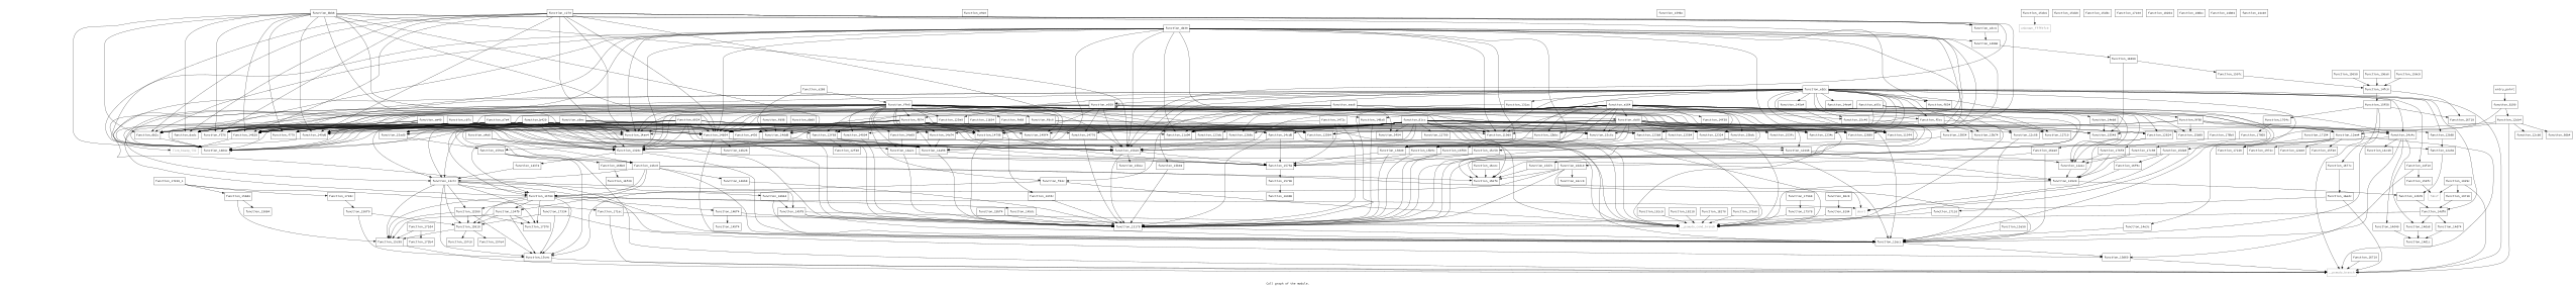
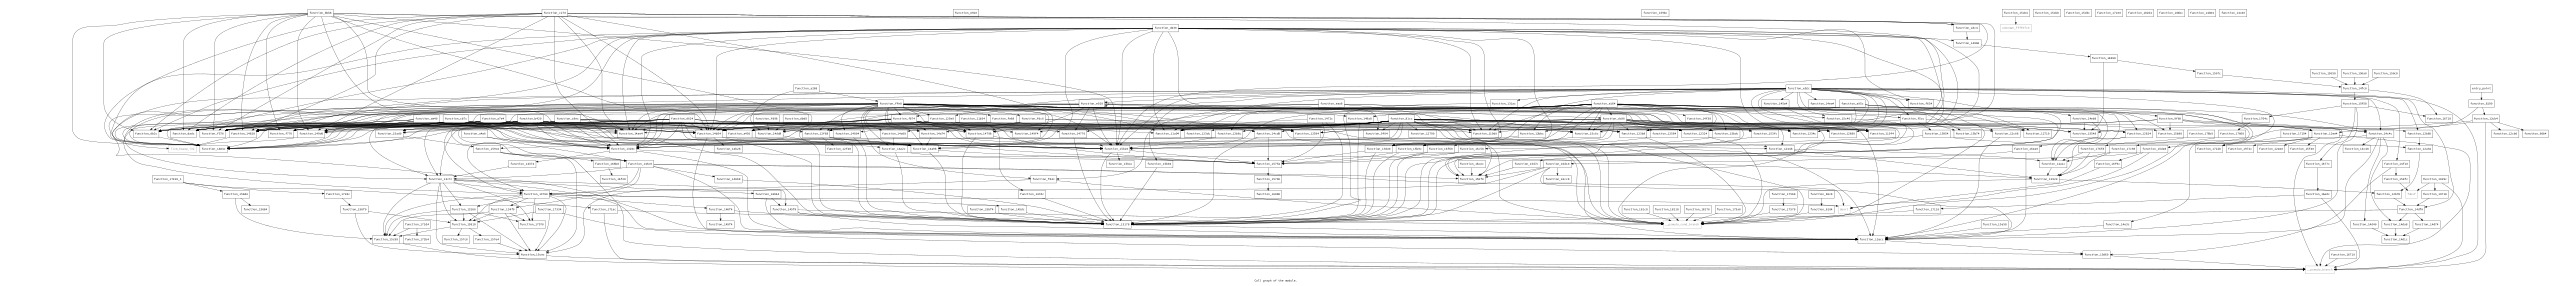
  digraph {
    fontname="Source Code Pro"
    label="Call graph of the module."
    node [fontname="Source Code Pro" shape=record]
    edge [fontname="Source Code Pro"]
    n1 [label="{function_c8ec}"]
    n2 [label="{function_f570}"]
    n3 [label="{function_f770}"]
    n4 [label="{function_1320c}"]
    n5 [label="{function_14770}"]
    n6 [label="{function_14798}"]
    n7 [label="{function_14828}"]
    n8 [label="{function_1484c}"]
    n9 [label="{function_149d0}"]
    n10 [label="{function_14a74}"]
    n11 [label="{function_14b54}"]
    n12 [label="{function_a430}"]
    n13 [label="{function_12ecc}"]
    n14 [label="{function_12920}"]
    n15 [label="{function_14374}"]
    n16 [label="{function_13178}"]
    n17 [label="{function_15754}"]
    n18 [color=gray50 fontcolor=gray50 label="{llvm_bswap_i32}"]
    n19 [label="{function_14a98}"]
    n20 [color=gray50 fontcolor=gray50 label="{__pseudo_cond_branch}"]
    n21 [label="{function_14b28}"]
    n22 [label="{function_12448}"]
    n23 [label="{function_fe88}"]
    n24 [label="{function_12324}"]
    n25 [label="{function_12394}"]
    n26 [label="{function_13c7c}"]
    n27 [label="{function_143c8}"]
    n28 [label="{function_13780}"]
    n29 [label="{function_15c98}"]
    n30 [label="{function_15818}"]
    n31 [label="{function_15cec}"]
    n32 [label="{function_16b44}"]
    n33 [label="{function_145f8}"]
    n34 [label="{function_17570}"]
    n35 [label="{function_13260}"]
    n36 [label="{function_150f0}"]
    n37 [color=gray50 fontcolor=gray50 label="{abort}"]
    n38 [label="{function_134f0}"]
    n39 [label="{function_146b8}"]
    n40 [label="{function_e928}"]
    n41 [label="{function_dc00}"]
    n42 [label="{function_15b20}"]
    n43 [label="{function_15c0c}"]
    n44 [label="{function_12f68}"]
    n45 [label="{function_149a8}"]
    n46 [label="{function_14ae4}"]
    n47 [label="{function_119f4}"]
    n48 [label="{function_11a94}"]
    n49 [label="{function_119d0}"]
    n50 [label="{function_149f4}"]
    n51 [label="{function_14dd8}"]
    n52 [label="{function_1234c}"]
    n53 [label="{function_123b8}"]
    n54 [label="{function_130e0}"]
    n55 [label="{function_12680}"]
    n56 [label="{function_12bbc}"]
    n57 [label="{function_15548}"]
    n58 [label="{function_15bdc}"]
    n59 [label="{function_12584}"]
    n60 [label="{function_12824}"]
    n61 [label="{function_12b8c}"]
    n62 [label="{function_12c08}"]
    n63 [label="{function_15b1c}"]
    n64 [label="{function_16f60}"]
    n65 [label="{function_15d60}"]
    n66 [label="{function_12f48}"]
    n67 [label="{function_eaa8}"]
    n68 [label="{function_f874}"]
    n69 [label="{function_f84c}"]
    n70 [label="{function_12a1c}"]
    n71 [label="{function_14cd8}"]
    n72 [label="{function_d024}"]
    n73 [label="{function_dadc}"]
    n74 [label="{function_db2c}"]
    n75 [label="{function_ffe8}"]
    n76 [label="{function_f5cc}"]
    n77 [label="{function_fdc0}"]
    n78 [label="{function_153fc}"]
    n79 [label="{function_15ad0}"]
    n80 [label="{function_123dc}"]
    n81 [label="{function_125e0}"]
    n82 [label="{function_12ee4}"]
    n83 [label="{function_14804}"]
    n84 [label="{function_14a08}"]
    n85 [label="{function_14a2c}"]
    n86 [label="{function_14c4c}"]
    n87 [label="{function_15954}"]
    n88 [label="{function_15b74}"]
    n89 [label="{function_15b88}"]
    n90 [label="{function_159c4}"]
    n91 [label="{function_147dc}"]
    n92 [color=gray50 fontcolor=gray50 label="{__pseudo_branch}"]
    n93 [label="{function_15f40}"]
    n94 [label="{function_17228}"]
    n95 [label="{function_1972c}"]
    n96 [label="{function_12ee0}"]
    n97 [label="{function_14da8}"]
    n98 [label="{function_14c48}"]
    n99 [label="{function_14d40}"]
    n100 [label="{function_dbd8}"]
    n101 [label="{function_eb2c}"]
    n102 [label="{function_f634}"]
    n103 [label="{function_14df0}"]
    n104 [label="{function_14e3c}"]
    n105 [label="{function_14ea4}"]
    n106 [label="{function_14eb8}"]
    n107 [label="{function_14f10}"]
    n108 [label="{function_15b04}"]
    n109 [label="{function_15c40}"]
    n110 [label="{function_15c58}"]
    n111 [label="{function_12710}"]
    n112 [label="{function_12b60}"]
    n113 [label="{function_131ac}"]
    n114 [label="{function_145a4}"]
    n115 [label="{function_14d74}"]
    n116 [label="{function_16ea0}"]
    n117 [label="{function_158fc}"]
    n118 [label="{function_12a34}"]
    n119 [label="{function_d430}"]
    n120 [label="{function_15b9c}"]
    n121 [label="{function_14860}"]
    n122 [label="{function_9f04}"]
    n123 [label="{function_14888}"]
    n124 [label="{function_b420}"]
    n125 [label="{function_cb7c}"]
    n126 [label="{function_ae40}"]
    n127 [label="{function_e164}"]
    n128 [label="{function_14f38}"]
    n129 [label="{function_145dc}"]
    n130 [label="{function_146f4}"]
    n131 [label="{function_fd98}"]
    n132 [label="{function_e910}"]
    n133 [label="{function_bbb8}"]
    n134 [label="{function_a3c4}"]
    n135 [label="{function_14d1c}"]
    n136 [label="{function_16d10}"]
    n137 [color=gray50 fontcolor=gray50 label="{fabsf}"]
    n138 [label="{function_14fc0}"]
    n139 [label="{function_15f58}"]
    n140 [label="{function_16718}"]
    n141 [label="{function_1677c}"]
    n142 [label="{function_1764c}"]
    n143 [label="{function_15058}"]
    n144 [label="{function_1507c}"]
    n145 [label="{function_150a0}"]
    n146 [label="{function_15664}"]
    n147 [label="{function_15684}"]
    n148 [label="{function_156f0}"]
    n149 [label="{function_157c0}"]
    n150 [label="{function_157e4}"]
    n151 [label="{function_15790}"]
    n152 [label="{function_16888}"]
    n153 [label="{function_168b8}"]
    n154 [label="{function_12b78}"]
    n155 [label="{function_159bc}"]
    n156 [label="{function_16f28}"]
    n157 [label="{function_15a58}"]
    n158 [label="{function_15bf4}"]
    n159 [label="{function_15cb4}"]
    n160 [color=gray50 fontcolor=gray50 label="{unknown_ffff0fc0}"]
    n161 [label="{function_15d18}"]
    n162 [label="{function_15d3c}"]
    n163 [label="{function_15d7c}"]
    n164 [label="{function_15de8}"]
    n165 [label="{function_16f9c}"]
    n166 [label="{function_16edc}"]
    n167 [label="{function_17668}"]
    n168 [label="{function_16710}"]
    n169 [label="{function_17110}"]
    n170 [label="{function_16cc8}"]
    n171 [label="{function_16cec}"]
    n172 [label="{function_17100}"]
    n173 [label="{function_17194}"]
    n174 [label="{function_171ac}"]
    n175 [label="{function_17228_1}"]
    n176 [label="{function_1728c}"]
    n177 [label="{function_172b4}"]
    n178 [label="{function_172d4}"]
    n179 [label="{function_17334}"]
    n180 [label="{function_173a0}"]
    n181 [label="{function_17568}"]
    n182 [label="{function_17578}"]
    n183 [label="{function_17c98}"]
    n184 [label="{function_176b0}"]
    n185 [label="{function_176f8}"]
    n186 [label="{function_181c8}"]
    n187 [label="{function_18218}"]
    n188 [label="{function_18264}"]
    n189 [label="{function_18270}"]
    n190 [label="{function_1829c}"]
    n191 [label="{function_19718}"]
    n192 [label="{function_184bc}"]
    n193 [label="{function_11b34}"]
    n194 [label="{function_12790}"]
    n195 [label="{function_12cb0}"]
    n196 [label="{function_150c8}"]
    n197 [label="{function_12cb4}"]
    n198 [label="{function_80b4}"]
    n199 [label="{function_145f4}"]
    n200 [label="{function_1472c}"]
    n201 [label="{function_14b04}"]
    n202 [label="{function_14c40}"]
    n203 [label="{function_80c8}"]
    n204 [label="{function_8104}"]
    n205 [label="{entry_point}"]
    n206 [label="{function_8190}"]
    n207 [label="{function_81cc}"]
    n208 [label="{function_c270}"]
    n209 [label="{function_9f60}"]
    n210 [label="{function_a05c}"]
    n211 [label="{function_a268}"]
    n212 [label="{function_a4a0}"]
    n213 [label="{function_a7e4}"]
    n1 -> n2
    n1 -> n3
    n1 -> n4
    n1 -> n5
    n1 -> n6
    n1 -> n7
    n1 -> n8
    n1 -> n9
    n1 -> n10
    n1 -> n11
    n1 -> n12
    n4 -> n13
    n4 -> n14
    n4 -> n15
    n5 -> n16
    n6 -> n16
    n6 -> n17
    n7 -> n18
    n9 -> n18
    n10 -> n19
    n11 -> n13
    n11 -> n16
    n11 -> n20
    n11 -> n21
    n12 -> n22
    n13 -> n65
    n14 -> n20
    n14 -> n154
    n15 -> n26
    n16 -> n13
    n17 -> n151
    n19 -> n16
    n19 -> n17
    n22 -> n14
    n22 -> n70
    n23 -> n24
    n23 -> n25
    n23 -> n26
    n23 -> n27
    n24 -> n20
    n25 -> n20
    n26 -> n13
    n26 -> n28
    n26 -> n29
    n26 -> n30
    n26 -> n31
    n26 -> n32
    n26 -> n33
    n26 -> n34
    n26 -> n35
    n27 -> n13
    n27 -> n26
    n27 -> n28
    n27 -> n36
    n27 -> n37
    n27 -> n38
    n27 -> n39
    n28 -> n29
    n28 -> n30
    n28 -> n31
    n28 -> n34
    n28 -> n35
    n28 -> n37
    n28 -> n38
    n28 -> n129
    n28 -> n130
    n29 -> n92
    n30 -> n29
    n30 -> n149
    n30 -> n150
    n31 -> n92
    n32 -> n13
    n32 -> n33
    n33 -> n13
    n33 -> n16
    n33 -> n20
    n35 -> n29
    n35 -> n30
    n35 -> n31
    n35 -> n34
    n38 -> n29
    n38 -> n30
    n38 -> n31
    n38 -> n34
    n39 -> n16
    n40 -> n5
    n40 -> n6
    n40 -> n7
    n40 -> n8
    n40 -> n11
    n40 -> n13
    n40 -> n40
    n40 -> n41
    n40 -> n42
    n40 -> n43
    n40 -> n44
    n40 -> n45
    n40 -> n46
    n41 -> n22
    n41 -> n24
    n41 -> n42
    n41 -> n43
    n41 -> n47
    n41 -> n48
    n41 -> n49
    n41 -> n50
    n41 -> n51
    n41 -> n52
    n41 -> n53
    n41 -> n54
    n41 -> n55
    n41 -> n56
    n41 -> n57
    n41 -> n58
    n41 -> n59
    n41 -> n60
    n41 -> n61
    n41 -> n62
    n42 -> n16
    n42 -> n17
    n42 -> n63
    n43 -> n64
    n44 -> n16
    n44 -> n17
    n44 -> n20
    n44 -> n66
    n45 -> n16
    n46 -> n16
    n51 -> n16
    n53 -> n20
    n54 -> n16
    n54 -> n17
    n56 -> n4
    n56 -> n54
    n58 -> n16
    n59 -> n120
    n60 -> n14
    n60 -> n70
    n61 -> n28
    n61 -> n42
    n62 -> n13
    n64 -> n16
    n64 -> n17
    n65 -> n92
    n67 -> n2
    n67 -> n47
    n67 -> n49
    n67 -> n68
    n67 -> n69
    n67 -> n70
    n68 -> n2
    n68 -> n4
    n68 -> n6
    n68 -> n7
    n68 -> n8
    n68 -> n10
    n68 -> n11
    n68 -> n20
    n68 -> n24
    n68 -> n27
    n68 -> n28
    n68 -> n42
    n68 -> n43
    n68 -> n44
    n68 -> n50
    n68 -> n53
    n68 -> n71
    n69 -> n20
    n69 -> n28
    n70 -> n14
    n71 -> n16
    n71 -> n17
    n72 -> n2
    n72 -> n4
    n72 -> n7
    n72 -> n8
    n72 -> n9
    n72 -> n11
    n72 -> n12
    n72 -> n19
    n72 -> n25
    n72 -> n42
    n72 -> n46
    n72 -> n48
    n72 -> n49
    n72 -> n73
    n72 -> n74
    n74 -> n8
    n75 -> n2
    n75 -> n4
    n75 -> n6
    n75 -> n7
    n75 -> n8
    n75 -> n10
    n75 -> n11
    n75 -> n13
    n75 -> n18
    n75 -> n19
    n75 -> n20
    n75 -> n23
    n75 -> n36
    n75 -> n42
    n75 -> n44
    n75 -> n46
    n75 -> n47
    n75 -> n48
    n75 -> n49
    n75 -> n50
    n75 -> n68
    n75 -> n69
    n75 -> n70
    n75 -> n71
    n75 -> n73
    n75 -> n74
    n75 -> n76
    n75 -> n77
    n75 -> n78
    n75 -> n79
    n75 -> n80
    n75 -> n81
    n75 -> n82
    n75 -> n83
    n75 -> n84
    n75 -> n85
    n75 -> n86
    n76 -> n79
    n76 -> n87
    n76 -> n88
    n76 -> n89
    n77 -> n6
    n77 -> n11
    n77 -> n20
    n77 -> n44
    n77 -> n53
+   n78 -> n36
    n79 -> n90
    n81 -> n6
    n81 -> n7
    n81 -> n8
    n81 -> n11
    n81 -> n13
    n81 -> n42
    n81 -> n91
    n82 -> n92
    n82 -> n93
    n82 -> n94
    n82 -> n95
    n82 -> n96
    n83 -> n16
    n84 -> n85
    n85 -> n16
    n85 -> n17
    n86 -> n16
    n86 -> n65
    n86 -> n97
    n86 -> n98
    n86 -> n99
    n87 -> n90
    n87 -> n118
    n90 -> n31
    n90 -> n92
    n90 -> n153
    n91 -> n16
    n97 -> n135
    n99 -> n135
    n100 -> n51
    n101 -> n2
    n101 -> n7
    n101 -> n8
    n101 -> n24
    n101 -> n36
    n101 -> n40
    n101 -> n42
    n101 -> n47
    n101 -> n48
    n101 -> n49
    n101 -> n52
    n101 -> n53
    n101 -> n54
    n101 -> n76
    n101 -> n81
    n101 -> n86
    n101 -> n92
    n101 -> n102
    n101 -> n103
    n101 -> n104
    n101 -> n105
    n101 -> n106
    n101 -> n107
    n101 -> n108
    n101 -> n109
    n101 -> n110
    n101 -> n111
    n101 -> n112
    n101 -> n113
    n101 -> n114
    n102 -> n36
    n103 -> n16
    n103 -> n97
    n103 -> n115
    n104 -> n13
    n106 -> n57
    n106 -> n116
    n107 -> n13
    n107 -> n117
    n108 -> n16
    n109 -> n16
    n110 -> n16
    n110 -> n17
    n112 -> n118
    n113 -> n16
    n114 -> n16
    n115 -> n135
    n116 -> n13
    n116 -> n136
    n117 -> n137
    n118 -> n154
    n119 -> n2
    n119 -> n4
    n119 -> n7
    n119 -> n8
    n119 -> n11
    n119 -> n12
    n119 -> n19
    n119 -> n24
    n119 -> n25
    n119 -> n42
    n119 -> n46
    n119 -> n47
    n119 -> n48
    n119 -> n49
    n119 -> n54
    n119 -> n55
    n119 -> n73
    n119 -> n74
    n119 -> n102
    n119 -> n120
    n119 -> n121
    n119 -> n122
    n120 -> n16
    n120 -> n17
    n121 -> n123
    n123 -> n57
    n123 -> n144
    n124 -> n2
    n124 -> n3
    n124 -> n4
    n124 -> n6
    n124 -> n7
    n124 -> n8
    n124 -> n9
    n124 -> n11
    n124 -> n12
    n124 -> n19
    n124 -> n26
    n124 -> n42
    n124 -> n44
    n124 -> n46
    n124 -> n73
    n124 -> n74
    n124 -> n79
    n124 -> n85
    n125 -> n2
    n125 -> n3
    n125 -> n4
    n125 -> n7
    n125 -> n8
    n125 -> n9
    n125 -> n11
    n125 -> n12
    n125 -> n19
    n125 -> n42
    n125 -> n46
    n125 -> n73
    n125 -> n74
    n126 -> n2
    n126 -> n3
    n126 -> n4
    n126 -> n7
    n126 -> n8
    n126 -> n9
    n126 -> n11
    n126 -> n12
    n126 -> n19
    n126 -> n42
    n126 -> n46
    n126 -> n73
    n126 -> n74
    n127 -> n5
    n127 -> n8
    n127 -> n11
    n127 -> n20
    n127 -> n26
    n127 -> n41
    n127 -> n42
    n127 -> n43
    n127 -> n45
    n127 -> n47
    n127 -> n48
    n127 -> n49
    n127 -> n51
    n127 -> n52
    n127 -> n53
    n127 -> n54
    n127 -> n55
    n127 -> n56
    n127 -> n58
    n127 -> n60
    n127 -> n61
    n127 -> n62
    n127 -> n79
    n127 -> n86
    n127 -> n88
    n127 -> n89
    n127 -> n109
    n127 -> n111
    n127 -> n120
    n127 -> n128
    n129 -> n16
    n130 -> n16
    n130 -> n199
    n131 -> n51
    n133 -> n2
    n133 -> n3
    n133 -> n4
    n133 -> n7
    n133 -> n8
    n133 -> n9
    n133 -> n11
    n133 -> n12
    n133 -> n19
    n133 -> n42
    n133 -> n46
    n133 -> n73
    n133 -> n74
    n133 -> n134
    n134 -> n121
    n136 -> n13
    n136 -> n16
    n136 -> n31
    n136 -> n36
    n136 -> n170
    n138 -> n139
    n138 -> n140
    n139 -> n13
    n139 -> n140
    n139 -> n141
    n139 -> n142
    n141 -> n166
    n142 -> n167
    n143 -> n138
    n144 -> n138
    n145 -> n138
    n147 -> n29
    n147 -> n146
    n148 -> n30
    n148 -> n31
+   n150 -> n31
    n151 -> n152
    n153 -> n156
    n154 -> n103
    n157 -> n13
    n158 -> n16
    n159 -> n160
    n163 -> n36
    n164 -> n37
    n164 -> n163
    n164 -> n165
    n165 -> n37
    n166 -> n92
    n166 -> n169
    n167 -> n183
    n168 -> n92
    n169 -> n20
    n171 -> n36
    n173 -> n94
    n174 -> n20
    n174 -> n92
    n175 -> n147
    n175 -> n174
    n175 -> n176
    n176 -> n148
    n178 -> n29
    n178 -> n177
    n179 -> n30
    n179 -> n31
    n179 -> n65
    n180 -> n20
    n181 -> n182
    n182 -> n20
    n183 -> n14
    n183 -> n70
    n184 -> n185
    n185 -> n14
    n185 -> n70
    n186 -> n20
    n187 -> n20
    n189 -> n20
    n190 -> n92
    n190 -> n137
    n190 -> n191
    n191 -> n103
    n193 -> n25
    n193 -> n26
    n196 -> n138
    n197 -> n57
    n197 -> n82
    n197 -> n92
    n197 -> n195
    n197 -> n198
    n200 -> n16
    n200 -> n17
    n200 -> n48
    n203 -> n204
    n204 -> n20
    n205 -> n206
    n206 -> n164
    n206 -> n197
    n207 -> n2
    n207 -> n4
    n207 -> n6
    n207 -> n7
    n207 -> n8
    n207 -> n9
    n207 -> n10
    n207 -> n11
    n207 -> n12
    n207 -> n13
    n207 -> n20
    n207 -> n22
    n207 -> n24
    n207 -> n36
    n207 -> n42
    n207 -> n43
    n207 -> n44
    n207 -> n46
    n207 -> n47
    n207 -> n48
    n207 -> n49
    n207 -> n52
    n207 -> n53
    n207 -> n55
    n207 -> n57
    n207 -> n60
    n207 -> n71
    n207 -> n78
    n207 -> n79
    n207 -> n80
    n207 -> n83
    n207 -> n84
    n207 -> n111
    n207 -> n112
    n207 -> n122
    n207 -> n194
    n208 -> n2
    n208 -> n4
    n208 -> n7
    n208 -> n8
    n208 -> n9
    n208 -> n11
    n208 -> n12
    n208 -> n19
    n208 -> n42
    n208 -> n46
    n208 -> n73
    n208 -> n74
    n208 -> n134
    n209 -> n43
    n209 -> n51
    n209 -> n82
    n209 -> n86
    n209 -> n89
    n209 -> n92
    n210 -> n4
    n210 -> n9
    n210 -> n13
    n210 -> n20
    n210 -> n25
    n210 -> n28
    n210 -> n209
    n211 -> n51
    n211 -> n75
    n212 -> n4
    n212 -> n27
    n213 -> n2
    n213 -> n3
    n213 -> n4
    n213 -> n7
    n213 -> n8
    n213 -> n9
    n213 -> n11
    n213 -> n12
    n213 -> n19
    n213 -> n25
    n213 -> n42
    n213 -> n46
    n213 -> n73
    n213 -> n74
  }
